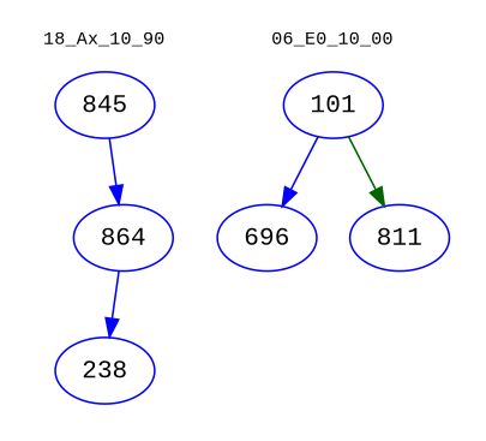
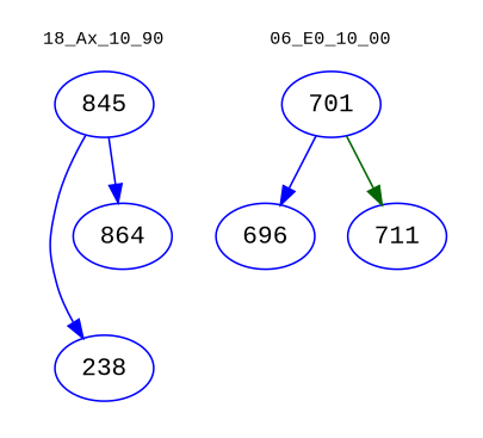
  digraph {
    fontname="Liberation Mono"
    node [color=blue fontname="Liberation Mono"]
    edge [color=blue fontname="Liberation Mono"]
    n1 [label=845]
    n2 [label=238]
    n3 [label=864]
-   n4 [label=101]
+   n4 [label=701]
    n5 [label=696]
-   n6 [label=811]
+   n6 [label=711]
    subgraph cluster_1 {
      color=white
      fontsize=10
      label="18_Ax_10_90"
      n1
      n2
      n3
    }
    subgraph cluster_2 {
      color=white
      fontsize=10
      label="06_E0_10_00"
      n4
      n5
      n6
    }
-   n3 -> n2
+   n1 -> n2
    n1 -> n3
    n4 -> n5
    n4 -> n6 [color=darkgreen]
  }
